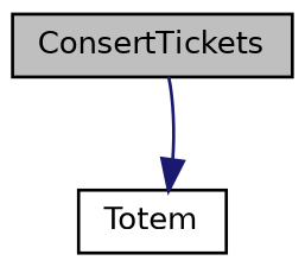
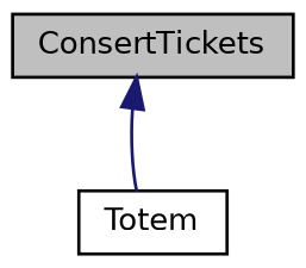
  digraph {
    node [color=black fontname=Helvetica fontsize=10 shape=record style=filled]
    n1 [fillcolor=grey75 fontcolor=black height=0.2 label=ConsertTickets width=0.4]
    n2 [fillcolor=white height=0.2 label=Totem width=0.4]
-   n2 -> n1 [color=midnightblue dir=back fontname=Helvetica fontsize=10 labelfontname=Helvetica labelfontsize=10 style=solid]
+   n1 -> n2 [color=midnightblue dir=back fontname=Helvetica fontsize=10 labelfontname=Helvetica labelfontsize=10 style=solid]
  }
